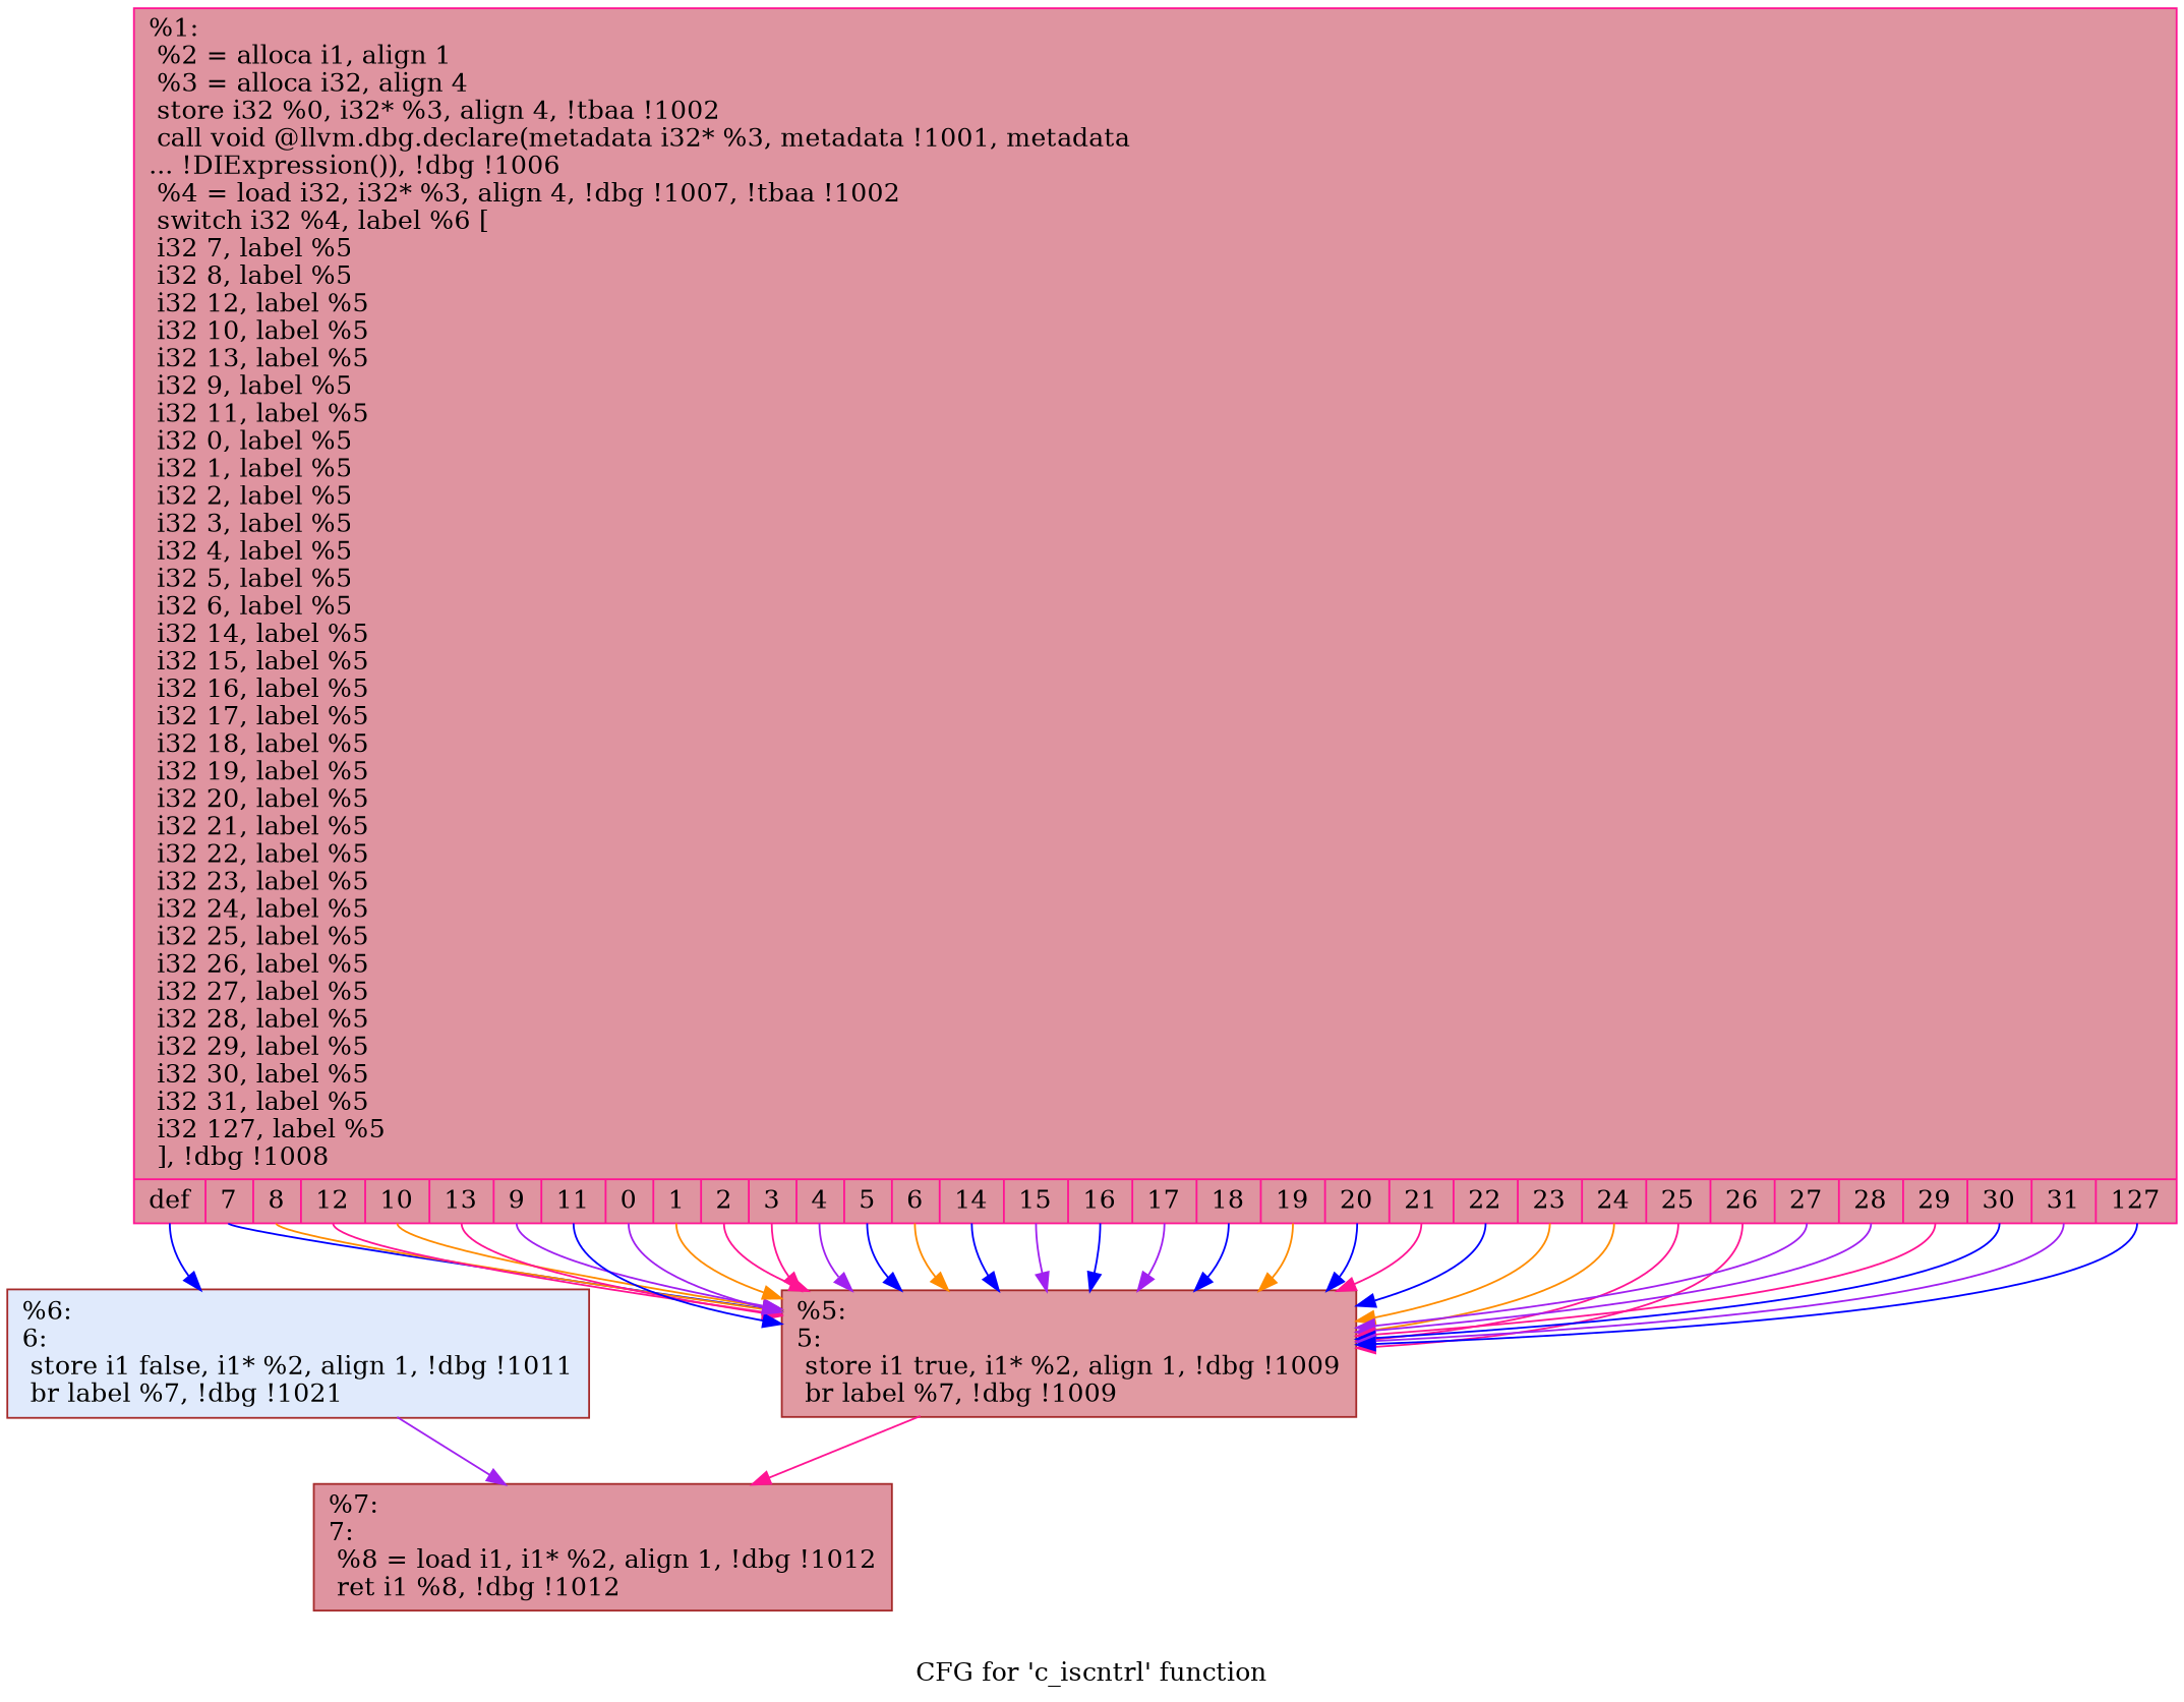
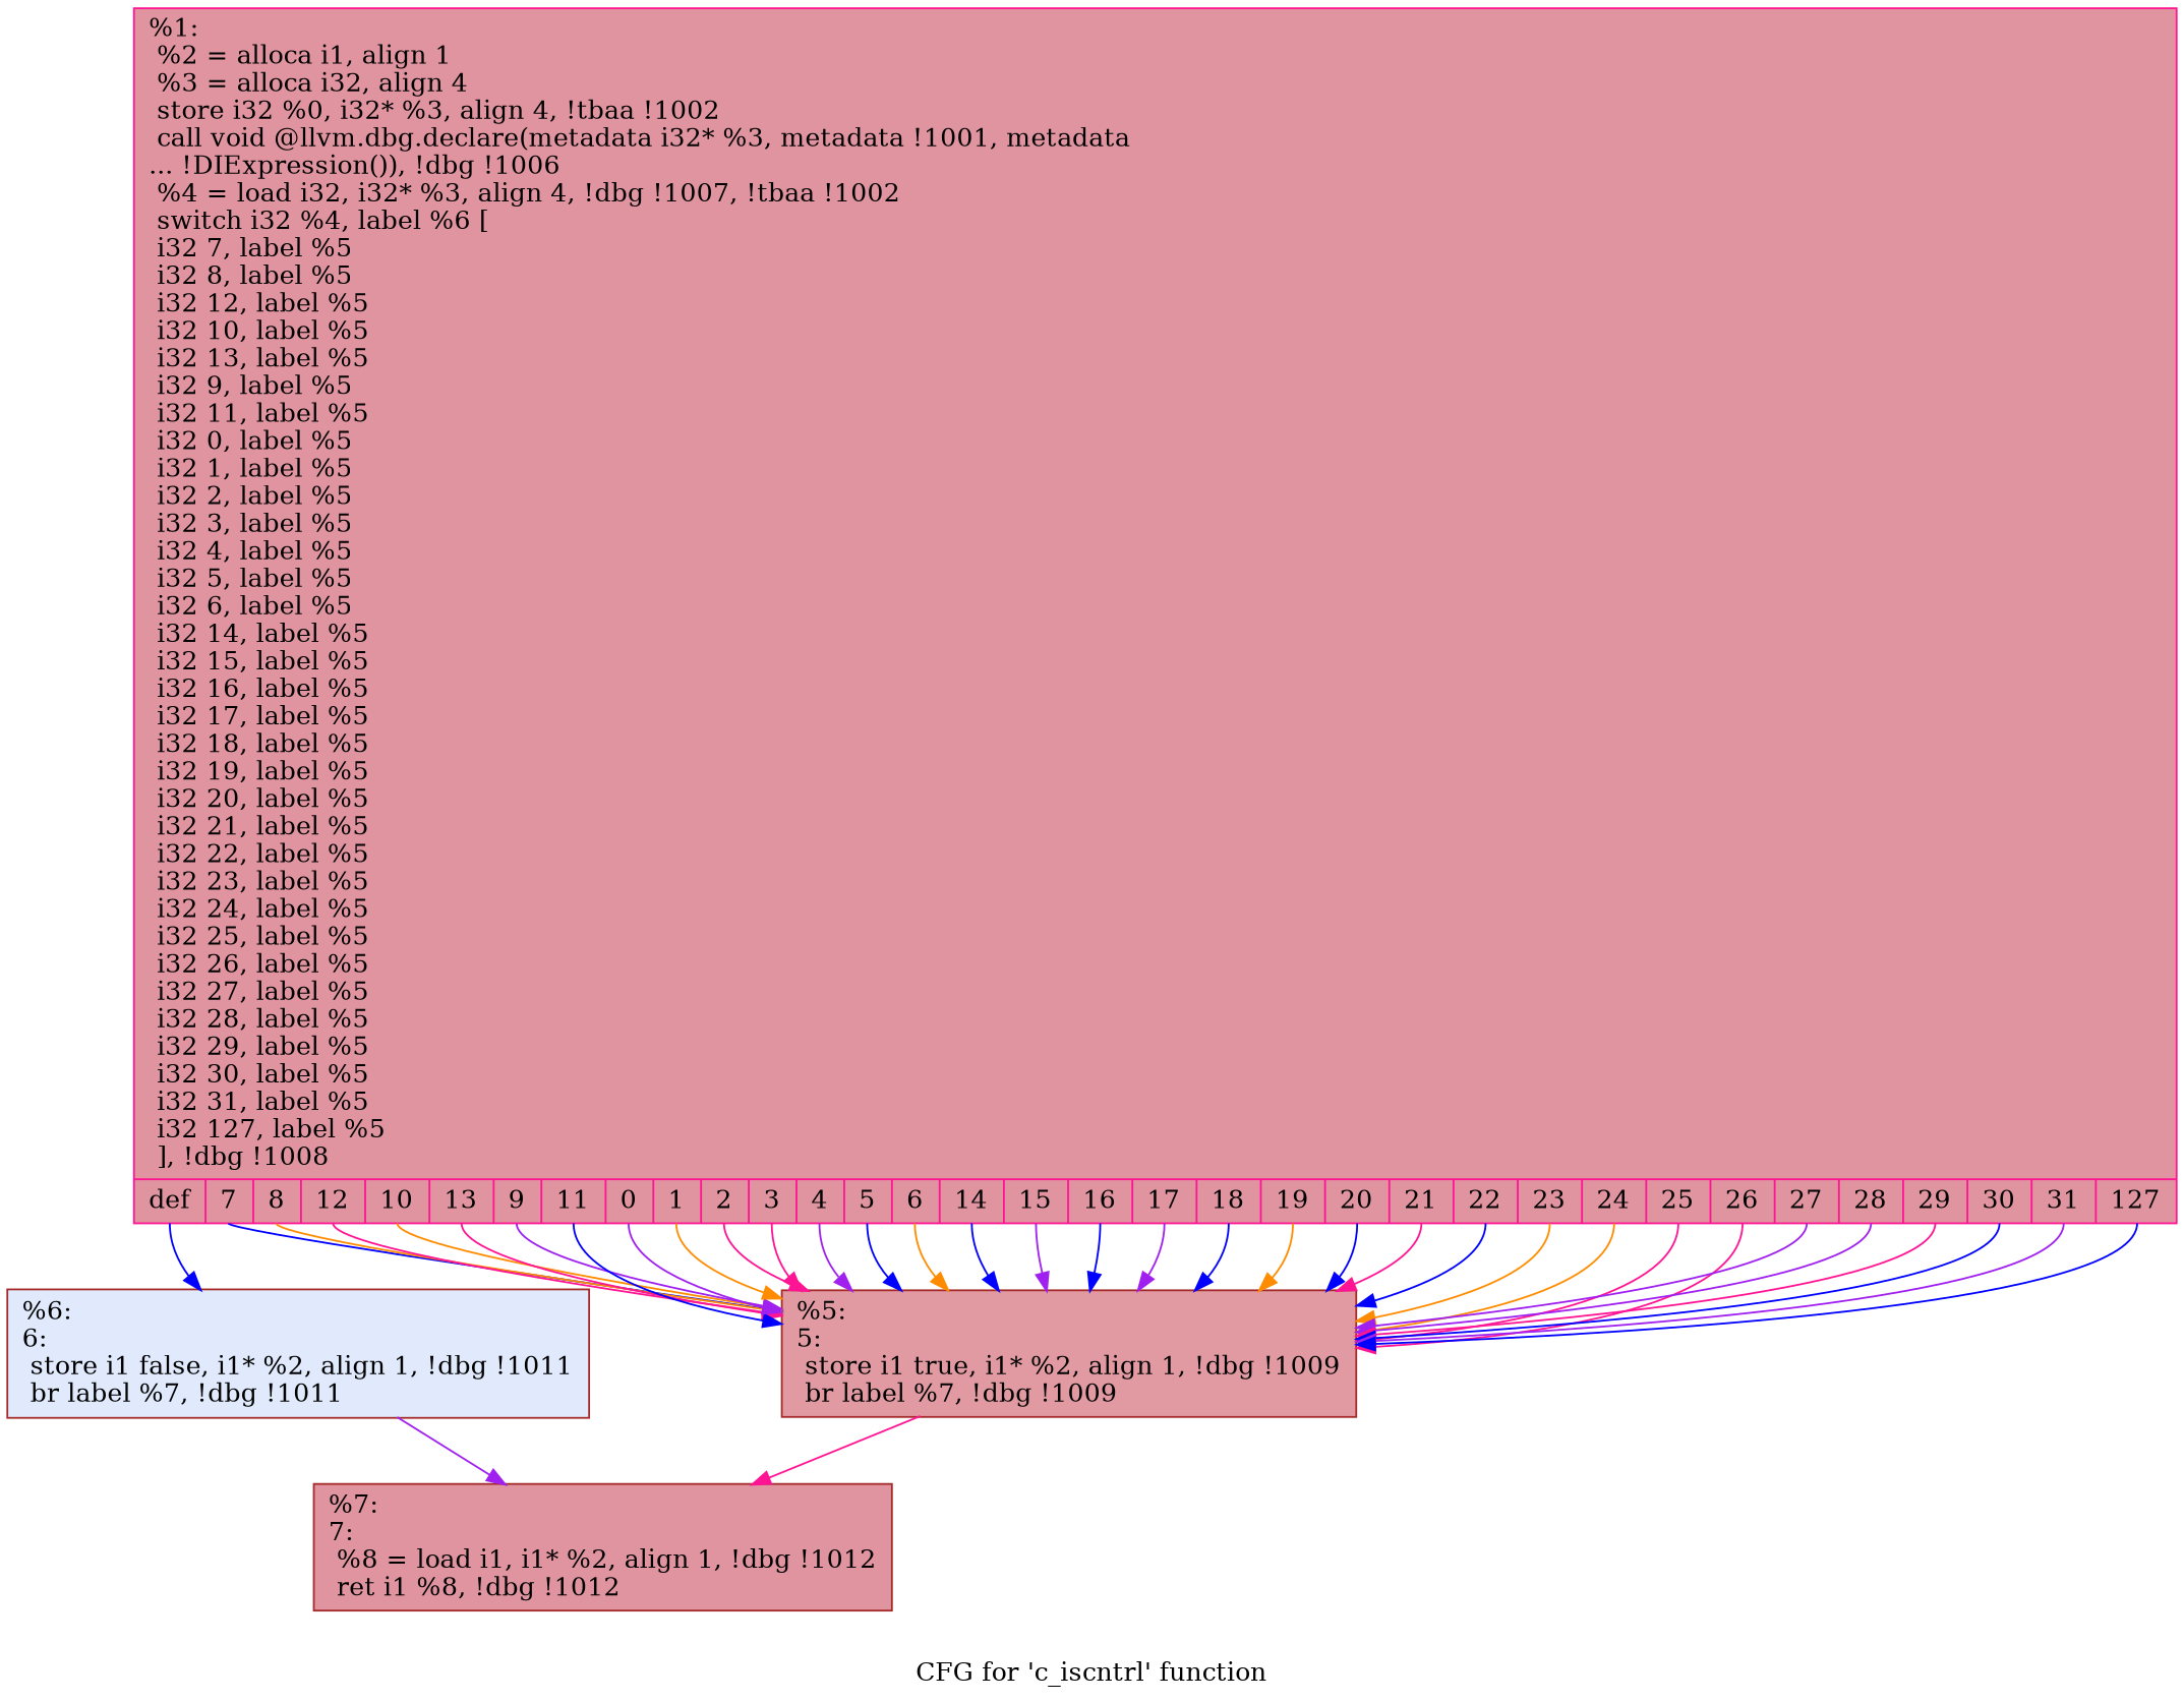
  digraph {
    label="CFG for 'c_iscntrl' function"
    node [color=brown fillcolor="#b70d2870" shape=record style=filled]
    edge [color=blue]
    n1 [color=deeppink label="{%1:\l  %2 = alloca i1, align 1\l  %3 = alloca i32, align 4\l  store i32 %0, i32* %3, align 4, !tbaa !1002\l  call void @llvm.dbg.declare(metadata i32* %3, metadata !1001, metadata\l... !DIExpression()), !dbg !1006\l  %4 = load i32, i32* %3, align 4, !dbg !1007, !tbaa !1002\l  switch i32 %4, label %6 [\l    i32 7, label %5\l    i32 8, label %5\l    i32 12, label %5\l    i32 10, label %5\l    i32 13, label %5\l    i32 9, label %5\l    i32 11, label %5\l    i32 0, label %5\l    i32 1, label %5\l    i32 2, label %5\l    i32 3, label %5\l    i32 4, label %5\l    i32 5, label %5\l    i32 6, label %5\l    i32 14, label %5\l    i32 15, label %5\l    i32 16, label %5\l    i32 17, label %5\l    i32 18, label %5\l    i32 19, label %5\l    i32 20, label %5\l    i32 21, label %5\l    i32 22, label %5\l    i32 23, label %5\l    i32 24, label %5\l    i32 25, label %5\l    i32 26, label %5\l    i32 27, label %5\l    i32 28, label %5\l    i32 29, label %5\l    i32 30, label %5\l    i32 31, label %5\l    i32 127, label %5\l  ], !dbg !1008\l|{<s0>def|<s1>7|<s2>8|<s3>12|<s4>10|<s5>13|<s6>9|<s7>11|<s8>0|<s9>1|<s10>2|<s11>3|<s12>4|<s13>5|<s14>6|<s15>14|<s16>15|<s17>16|<s18>17|<s19>18|<s20>19|<s21>20|<s22>21|<s23>22|<s24>23|<s25>24|<s26>25|<s27>26|<s28>27|<s29>28|<s30>29|<s31>30|<s32>31|<s33>127}}"]
-   n2 [fillcolor="#b9d0f970" label="{%6:\l6:                                                \l  store i1 false, i1* %2, align 1, !dbg !1011\l  br label %7, !dbg !1021\l}"]
+   n2 [fillcolor="#b9d0f970" label="{%6:\l6:                                                \l  store i1 false, i1* %2, align 1, !dbg !1011\l  br label %7, !dbg !1011\l}"]
    n3 [fillcolor="#bb1b2c70" label="{%5:\l5:                                                \l  store i1 true, i1* %2, align 1, !dbg !1009\l  br label %7, !dbg !1009\l}"]
    n4 [label="{%7:\l7:                                                \l  %8 = load i1, i1* %2, align 1, !dbg !1012\l  ret i1 %8, !dbg !1012\l}"]
    n1 -> n2 [tailport=s0]
    n1 -> n3 [tailport=s1]
    n1 -> n3 [tailport=s2 color=darkorange]
    n1 -> n3 [tailport=s3 color=deeppink]
    n1 -> n3 [tailport=s4 color=darkorange]
    n1 -> n3 [tailport=s5 color=deeppink]
    n1 -> n3 [tailport=s6 color=purple]
    n1 -> n3 [tailport=s7]
    n1 -> n3 [tailport=s8 color=purple]
    n1 -> n3 [tailport=s9 color=darkorange]
    n1 -> n3 [tailport=s10 color=deeppink]
    n1 -> n3 [tailport=s11 color=deeppink]
    n1 -> n3 [tailport=s12 color=purple]
    n1 -> n3 [tailport=s13]
    n1 -> n3 [tailport=s14 color=darkorange]
    n1 -> n3 [tailport=s15]
    n1 -> n3 [tailport=s16 color=purple]
    n1 -> n3 [tailport=s17]
    n1 -> n3 [tailport=s18 color=purple]
    n1 -> n3 [tailport=s19]
    n1 -> n3 [tailport=s20 color=darkorange]
    n1 -> n3 [tailport=s21]
    n1 -> n3 [tailport=s22 color=deeppink]
    n1 -> n3 [tailport=s23]
    n1 -> n3 [tailport=s24 color=darkorange]
    n1 -> n3 [tailport=s25 color=darkorange]
    n1 -> n3 [tailport=s26 color=deeppink]
    n1 -> n3 [tailport=s27 color=deeppink]
    n1 -> n3 [tailport=s28 color=purple]
    n1 -> n3 [tailport=s29 color=purple]
    n1 -> n3 [tailport=s30 color=deeppink]
    n1 -> n3 [tailport=s31]
    n1 -> n3 [tailport=s32 color=purple]
    n1 -> n3 [tailport=s33]
    n2 -> n4 [color=purple]
    n3 -> n4 [color=deeppink]
  }
